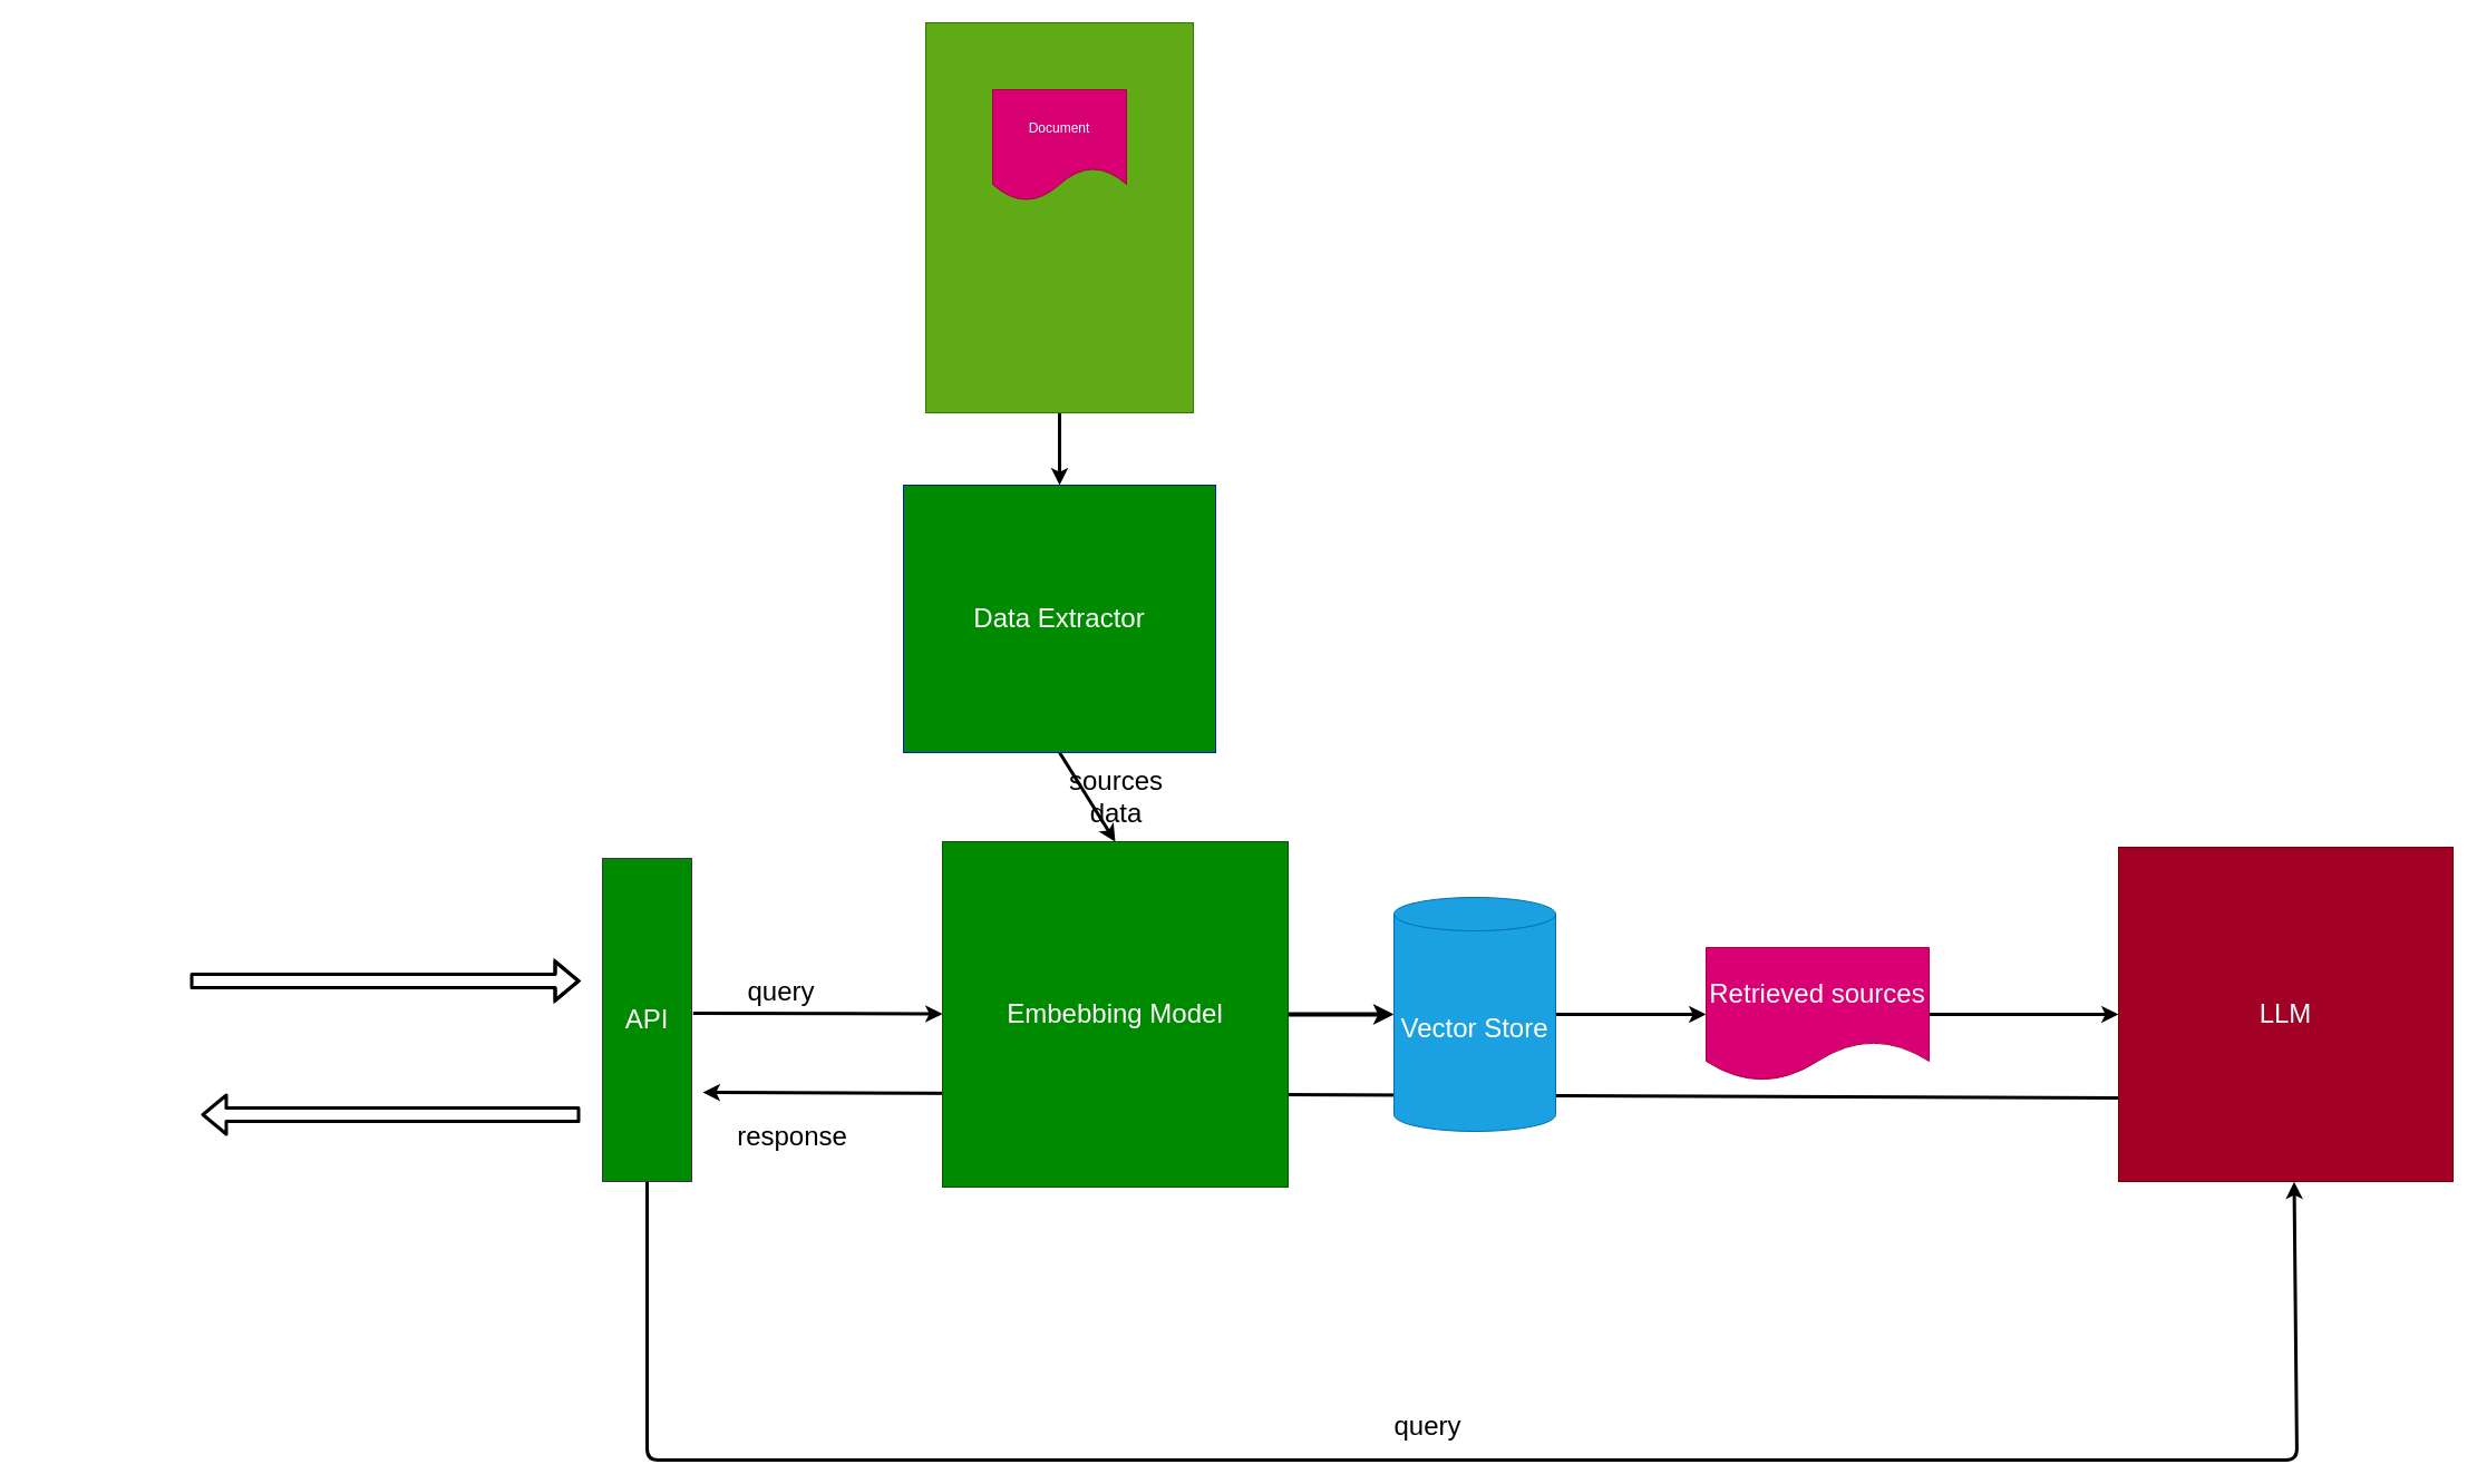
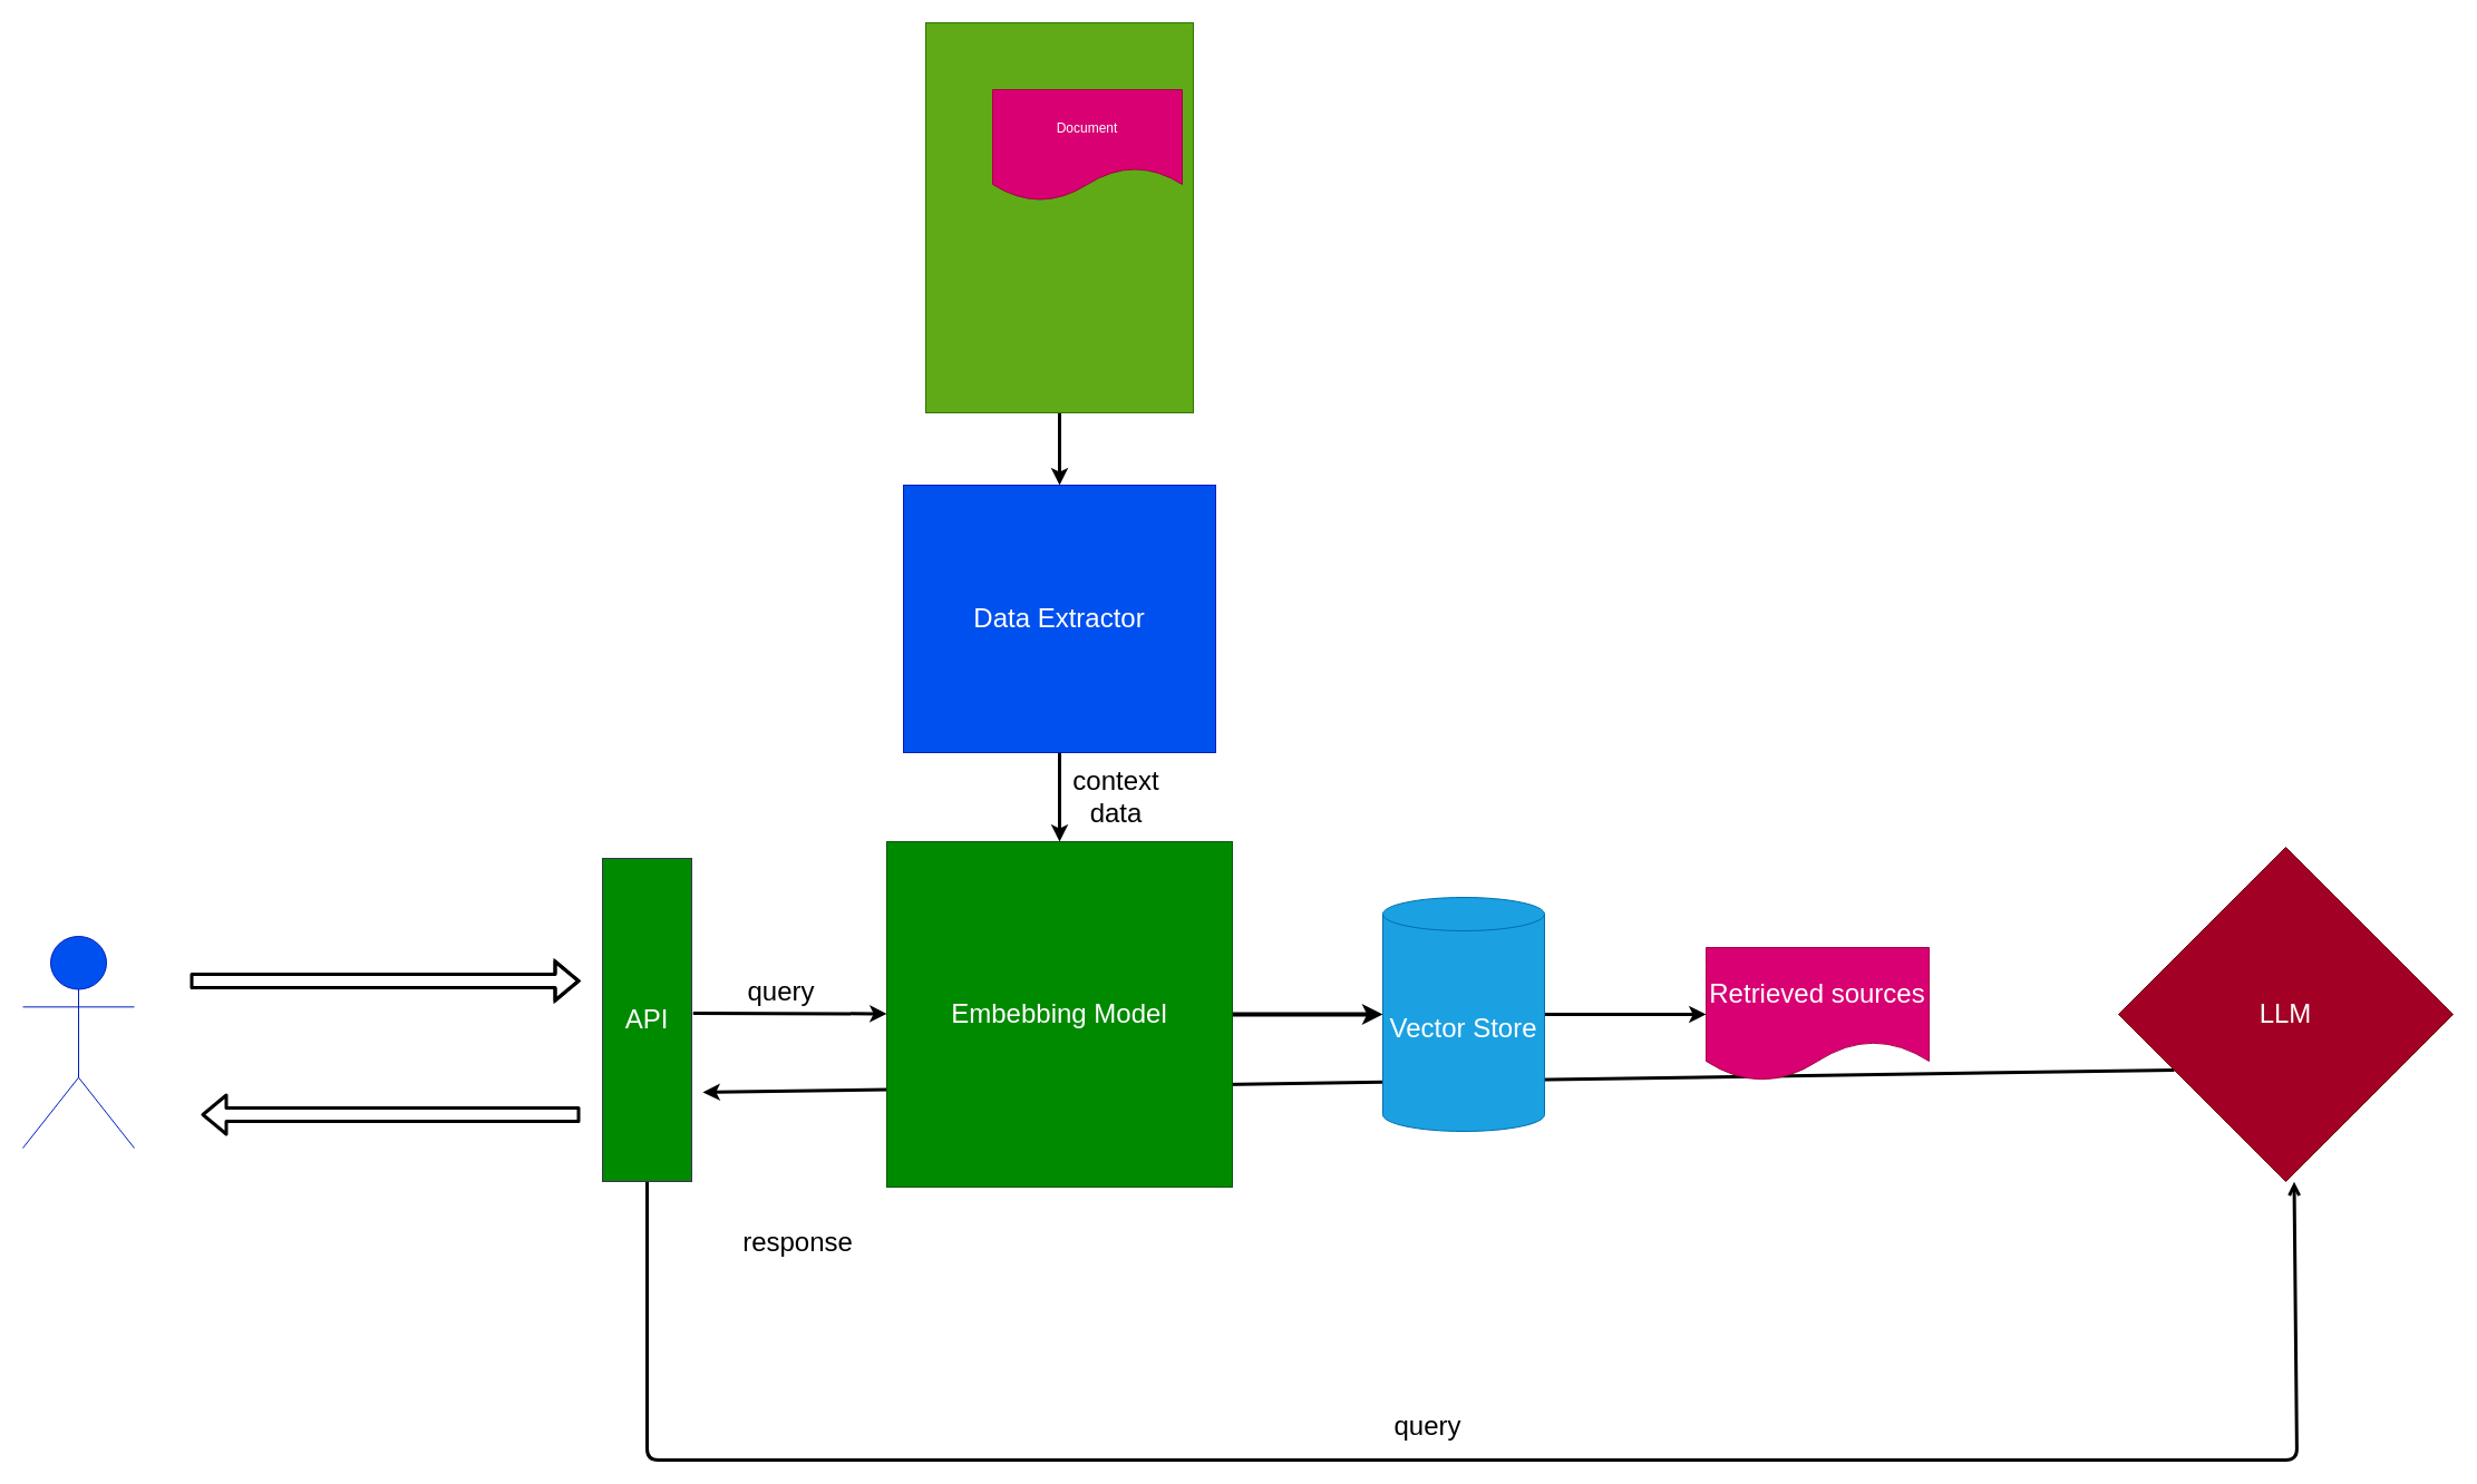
  <mxCell id="0" />
  <mxCell id="1" parent="0" />
  <mxCell id="2" style="edgeStyle=none;html=1;exitX=0.5;exitY=1;exitDx=0;exitDy=0;strokeWidth=3;" edge="1" parent="1" source="3" target="6"><mxGeometry relative="1" as="geometry" /></mxCell>
  <mxCell id="3" value="" style="rounded=0;whiteSpace=wrap;html=1;fillColor=#60a917;fontColor=#ffffff;strokeColor=#2D7600;" vertex="1" parent="1"><mxGeometry x="830" y="20" width="240" height="350" as="geometry" /></mxCell>
- <mxCell id="4" value="Document" style="shape=document;whiteSpace=wrap;html=1;boundedLbl=1;fillColor=#d80073;fontColor=#ffffff;strokeColor=#A50040;" vertex="1" parent="1"><mxGeometry x="890" y="80" width="120" height="100" as="geometry" /></mxCell>
+ <mxCell id="4" value="Document" style="shape=document;whiteSpace=wrap;html=1;boundedLbl=1;fillColor=#d80073;fontColor=#ffffff;strokeColor=#A50040;" vertex="1" parent="1"><mxGeometry x="890" y="80" width="170" height="100" as="geometry" /></mxCell>
  <mxCell id="5" style="edgeStyle=none;html=1;exitX=0.5;exitY=1;exitDx=0;exitDy=0;entryX=0.5;entryY=0;entryDx=0;entryDy=0;strokeWidth=3;" edge="1" parent="1" source="6" target="13"><mxGeometry relative="1" as="geometry" /></mxCell>
- <mxCell id="6" value="&lt;font style=&quot;font-size: 24px;&quot;&gt;Data Extractor&lt;/font&gt;" style="rounded=0;whiteSpace=wrap;html=1;fillColor=#008a00;fontColor=#ffffff;strokeColor=#001DBC;" vertex="1" parent="1"><mxGeometry x="810" y="435" width="280" height="240" as="geometry" /></mxCell>
+ <mxCell id="6" value="&lt;font style=&quot;font-size: 24px;&quot;&gt;Data Extractor&lt;/font&gt;" style="rounded=0;whiteSpace=wrap;html=1;fillColor=#0050ef;fontColor=#ffffff;strokeColor=#001DBC;" vertex="1" parent="1"><mxGeometry x="810" y="435" width="280" height="240" as="geometry" /></mxCell>
  <mxCell id="7" style="edgeStyle=none;html=1;exitX=1.016;exitY=0.479;exitDx=0;exitDy=0;exitPerimeter=0;strokeWidth=3;" edge="1" parent="1" source="9" target="13"><mxGeometry relative="1" as="geometry" /></mxCell>
- <mxCell id="8" style="edgeStyle=none;html=1;exitX=0.5;exitY=1;exitDx=0;exitDy=0;entryX=0.525;entryY=1.001;entryDx=0;entryDy=0;entryPerimeter=0;strokeWidth=3;" edge="1" parent="1" source="9" target="11"><mxGeometry relative="1" as="geometry"><Array as="points"><mxPoint x="580" y="1310" /><mxPoint x="2060" y="1310" /></Array></mxGeometry></mxCell>
+ <mxCell id="8" style="edgeStyle=none;html=1;exitX=0.5;exitY=1;exitDx=0;exitDy=0;entryX=0.525;entryY=1.001;entryDx=0;entryDy=0;entryPerimeter=0;strokeWidth=3;endArrow=open;" edge="1" parent="1" source="9" target="11"><mxGeometry relative="1" as="geometry"><Array as="points"><mxPoint x="580" y="1310" /><mxPoint x="2060" y="1310" /></Array></mxGeometry></mxCell>
  <mxCell id="9" value="&lt;font style=&quot;font-size: 24px;&quot;&gt;API&lt;/font&gt;" style="rounded=0;whiteSpace=wrap;html=1;fillColor=#008a00;fontColor=#ffffff;strokeColor=#432D57;" vertex="1" parent="1"><mxGeometry x="540" y="770" width="80" height="290" as="geometry" /></mxCell>
  <mxCell id="10" style="edgeStyle=none;html=1;exitX=0;exitY=0.75;exitDx=0;exitDy=0;strokeWidth=3;fontSize=24;" edge="1" parent="1" source="11"><mxGeometry relative="1" as="geometry"><mxPoint x="630" y="980" as="targetPoint" /></mxGeometry></mxCell>
- <mxCell id="11" value="&lt;font style=&quot;font-size: 24px;&quot;&gt;LLM&lt;/font&gt;" style="rounded=0;whiteSpace=wrap;html=1;fillColor=#a20025;fontColor=#ffffff;strokeColor=#6F0000;" vertex="1" parent="1"><mxGeometry x="1900" y="760" width="300" height="300" as="geometry" /></mxCell>
+ <mxCell id="11" value="&lt;font style=&quot;font-size: 24px;&quot;&gt;LLM&lt;/font&gt;" style="rhombus;whiteSpace=wrap;html=1;fillColor=#a20025;fontColor=#ffffff;strokeColor=#6F0000;" vertex="1" parent="1"><mxGeometry x="1900" y="760" width="300" height="300" as="geometry" /></mxCell>
  <mxCell id="12" style="edgeStyle=none;html=1;exitX=1;exitY=0.5;exitDx=0;exitDy=0;strokeWidth=4;" edge="1" parent="1" source="13" target="16"><mxGeometry relative="1" as="geometry" /></mxCell>
- <mxCell id="13" value="&lt;font style=&quot;font-size: 24px;&quot;&gt;Embebbing Model&lt;/font&gt;" style="whiteSpace=wrap;html=1;aspect=fixed;fillColor=#008a00;fontColor=#ffffff;strokeColor=#005700;" vertex="1" parent="1"><mxGeometry x="845" y="755" width="310" height="310" as="geometry" /></mxCell>
+ <mxCell id="13" value="&lt;font style=&quot;font-size: 24px;&quot;&gt;Embebbing Model&lt;/font&gt;" style="whiteSpace=wrap;html=1;aspect=fixed;fillColor=#008a00;fontColor=#ffffff;strokeColor=#005700;" vertex="1" parent="1"><mxGeometry x="795" y="755" width="310" height="310" as="geometry" /></mxCell>
  <mxCell id="14" value="&lt;font style=&quot;font-size: 24px;&quot;&gt;query&lt;/font&gt;" style="text;html=1;align=center;verticalAlign=middle;resizable=0;points=[];autosize=1;strokeColor=none;fillColor=none;" vertex="1" parent="1"><mxGeometry x="660" y="870" width="80" height="40" as="geometry" /></mxCell>
  <mxCell id="15" style="edgeStyle=none;html=1;exitX=1;exitY=0.5;exitDx=0;exitDy=0;exitPerimeter=0;entryX=0;entryY=0.5;entryDx=0;entryDy=0;strokeWidth=3;fontSize=24;" edge="1" parent="1" source="16" target="18"><mxGeometry relative="1" as="geometry" /></mxCell>
- <mxCell id="16" value="&lt;font style=&quot;font-size: 24px;&quot;&gt;Vector Store&lt;/font&gt;" style="shape=cylinder3;whiteSpace=wrap;html=1;boundedLbl=1;backgroundOutline=1;size=15;fillColor=#1ba1e2;fontColor=#ffffff;strokeColor=#006EAF;" vertex="1" parent="1"><mxGeometry x="1250" y="805" width="145" height="210" as="geometry" /></mxCell>
- <mxCell id="17" style="edgeStyle=none;html=1;exitX=1;exitY=0.5;exitDx=0;exitDy=0;strokeWidth=3;fontSize=24;entryX=0;entryY=0.5;entryDx=0;entryDy=0;" edge="1" parent="1" source="18" target="11"><mxGeometry relative="1" as="geometry" /></mxCell>
+ <mxCell id="16" value="&lt;font style=&quot;font-size: 24px;&quot;&gt;Vector Store&lt;/font&gt;" style="shape=cylinder3;whiteSpace=wrap;html=1;boundedLbl=1;backgroundOutline=1;size=15;fillColor=#1ba1e2;fontColor=#ffffff;strokeColor=#006EAF;" vertex="1" parent="1"><mxGeometry x="1240" y="805" width="145" height="210" as="geometry" /></mxCell>
  <mxCell id="18" value="Retrieved sources" style="shape=document;whiteSpace=wrap;html=1;boundedLbl=1;fontSize=24;fillColor=#d80073;fontColor=#ffffff;strokeColor=#A50040;" vertex="1" parent="1"><mxGeometry x="1530" y="850" width="200" height="120" as="geometry" /></mxCell>
+ <mxCell id="19" value="user&lt;br&gt;" style="shape=umlActor;verticalLabelPosition=bottom;verticalAlign=top;html=1;outlineConnect=0;fontSize=24;fillColor=#0050ef;fontColor=#ffffff;strokeColor=#001DBC;" vertex="1" parent="1"><mxGeometry x="20" y="840" width="100" height="190" as="geometry" /></mxCell>
  <mxCell id="20" value="query" style="text;html=1;align=center;verticalAlign=middle;resizable=0;points=[];autosize=1;strokeColor=none;fillColor=none;fontSize=24;" vertex="1" parent="1"><mxGeometry x="1240" y="1260" width="80" height="40" as="geometry" /></mxCell>
- <mxCell id="21" value="response" style="text;html=1;align=center;verticalAlign=middle;resizable=0;points=[];autosize=1;strokeColor=none;fillColor=none;fontSize=24;" vertex="1" parent="1"><mxGeometry x="650" y="1000" width="120" height="40" as="geometry" /></mxCell>
+ <mxCell id="21" value="response" style="text;html=1;align=center;verticalAlign=middle;resizable=0;points=[];autosize=1;strokeColor=none;fillColor=none;fontSize=24;" vertex="1" parent="1"><mxGeometry x="655" y="1095" width="120" height="40" as="geometry" /></mxCell>
  <mxCell id="22" value="" style="shape=flexArrow;endArrow=classic;html=1;strokeWidth=3;fontSize=24;" edge="1" parent="1"><mxGeometry width="50" height="50" relative="1" as="geometry"><mxPoint x="520" y="1000" as="sourcePoint" /><mxPoint x="180" y="1000" as="targetPoint" /></mxGeometry></mxCell>
  <mxCell id="23" value="" style="shape=flexArrow;endArrow=classic;html=1;strokeWidth=3;fontSize=24;" edge="1" parent="1"><mxGeometry width="50" height="50" relative="1" as="geometry"><mxPoint x="170" y="880" as="sourcePoint" /><mxPoint x="520" y="880" as="targetPoint" /><Array as="points"><mxPoint x="340" y="880" /></Array></mxGeometry></mxCell>
- <mxCell id="24" value="sources data" style="text;html=1;strokeColor=none;fillColor=none;align=center;verticalAlign=middle;whiteSpace=wrap;rounded=0;fontSize=24;" vertex="1" parent="1"><mxGeometry x="971" y="700" width="60" height="30" as="geometry" /></mxCell>
+ <mxCell id="24" value="context data" style="text;html=1;strokeColor=none;fillColor=none;align=center;verticalAlign=middle;whiteSpace=wrap;rounded=0;fontSize=24;" vertex="1" parent="1"><mxGeometry x="971" y="700" width="60" height="30" as="geometry" /></mxCell>
